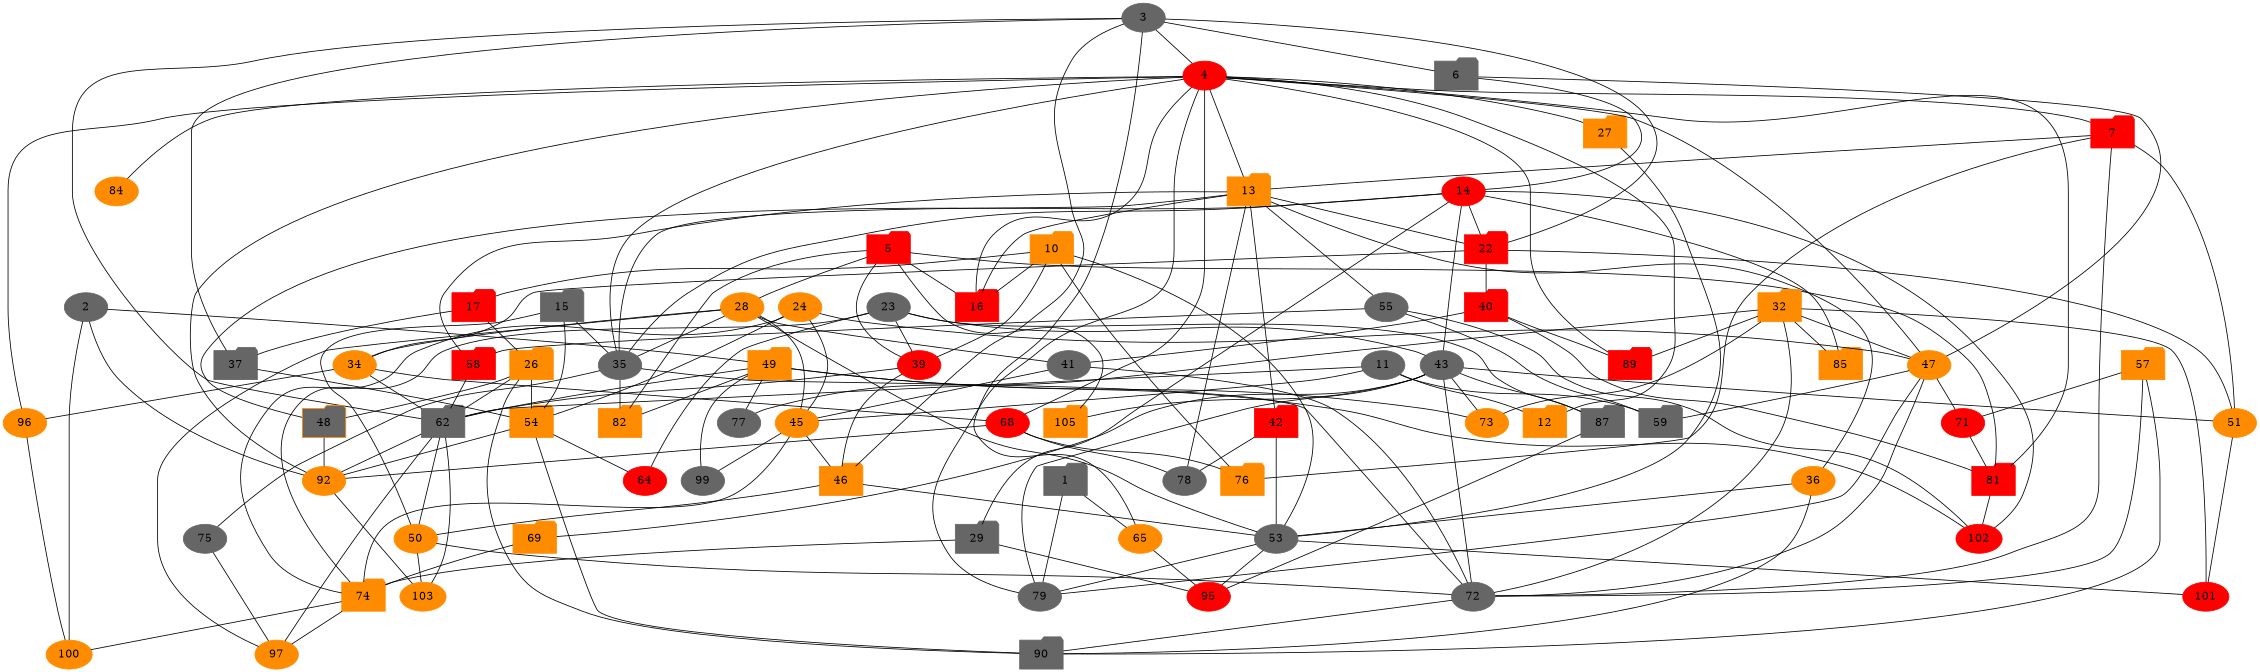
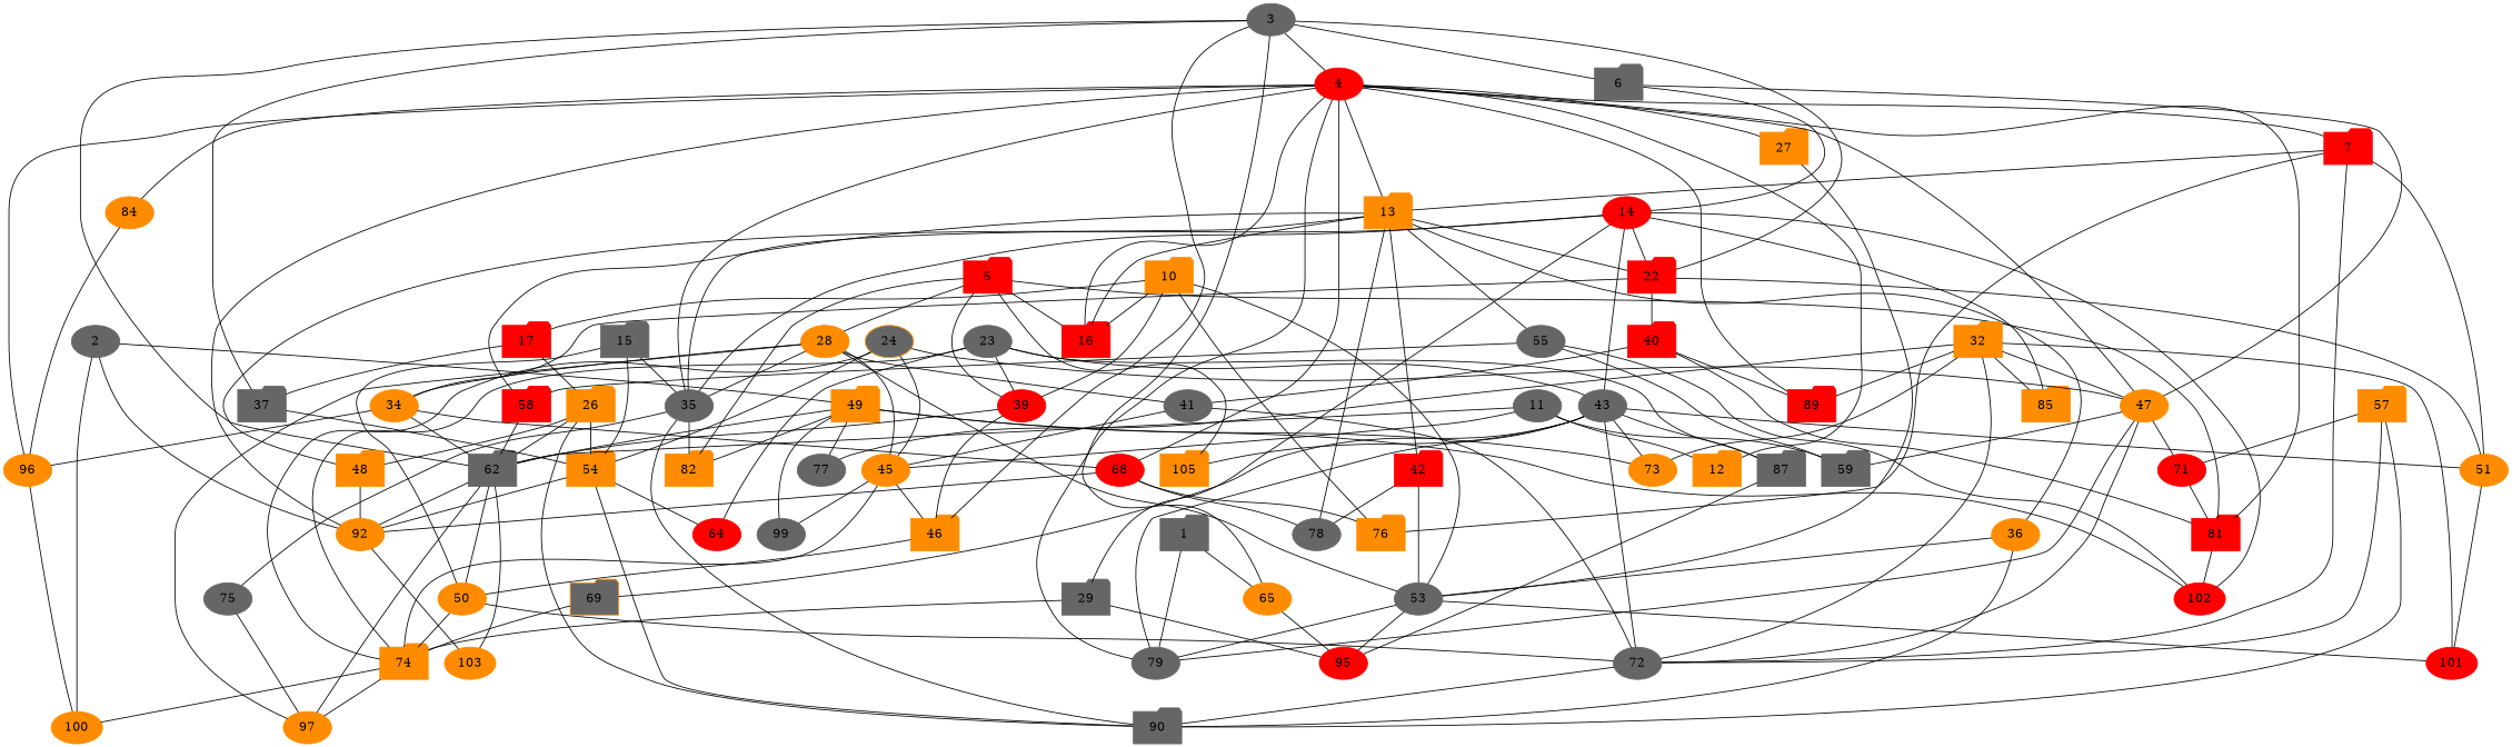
  graph {
    node [color=darkorange shape=ellipse style=filled]
    53 [color=gray40 super="+94+86"]
    79 [color=gray40]
    95 [color=red]
    101 [color=red]
    1 [color=gray40 shape=folder]
    65
    2 [color=gray40]
    49 [shape=folder]
    92
    100
    62 [color=gray40 shape=folder super="+108"]
    82 [shape=folder]
    102 [color=red]
    73
    77 [color=gray40]
    99 [color=gray40]
    103
    3 [color=gray40 super="+61"]
    4 [color=red super="+18+110+9"]
    6 [color=gray40 shape=folder super="+19"]
    22 [color=red shape=folder super="+44"]
    37 [color=gray40 shape=folder]
    46 [shape=folder super="+67"]
    7 [color=red shape=folder super="+80"]
    12 [shape=folder]
    13 [shape=folder super="+25"]
    16 [color=red shape=folder]
    27 [shape=folder]
    35 [color=gray40 super="+98"]
    47 [super="+60"]
    68 [color=red]
    81 [color=red shape=folder]
    84
    89 [color=red shape=folder]
    96
    14 [color=red super="+20"]
    51
    34 [super="+38+50"]
    40 [color=red shape=folder]
    54 [shape=folder super="+91"]
    n41 [label=50 super="+83"]
    97
    72 [color=gray40 super="+106"]
    76 [shape=folder]
    36
    42 [color=red shape=folder]
    55 [color=gray40]
    58 [color=red shape=folder]
    78 [color=gray40]
    75 [color=gray40]
    59 [color=gray40 shape=folder]
    71 [color=red]
    5 [color=red shape=folder super="+104"]
    28 [super="+30+33"]
    39 [color=red]
    105 [shape=folder]
    45 [super="+63+93"]
    41 [color=gray40]
    43 [color=gray40 super="+66"]
    29 [color=gray40 shape=folder]
-   48 [shape=folder fillcolor=gray40]
+   48 [shape=folder]
    85 [shape=folder]
    90 [color=gray40 shape=folder]
    87 [color=gray40 shape=folder]
-   69 [shape=folder]
+   69 [shape=folder fillcolor=gray40]
    10 [shape=folder]
    17 [color=red shape=folder]
    26 [shape=folder]
    74 [shape=folder super="+88"]
    11 [color=gray40]
    15 [color=gray40 shape=folder]
    64 [color=red]
    23 [color=gray40]
-   24
+   24 [fillcolor=gray40]
    32 [shape=folder]
    57 [shape=folder]
    53 -- 79
    53 -- 95
    53 -- 101
    1 -- 79
    1 -- 65
    65 -- 95
    2 -- 49
    2 -- 92
    2 -- 100
    49 -- 62
    49 -- 82
    49 -- 102
    49 -- 73
    49 -- 77
    49 -- 99
    92 -- 103
    62 -- 92
    62 -- 103
    62 -- n41
    62 -- 97
    3 -- 65
    3 -- 62
    3 -- 4
    3 -- 6 [weight=2]
    3 -- 22
    3 -- 37
    3 -- 46
    4 -- 79 [weight=2]
    4 -- 92
    4 -- 7
    4 -- 12
    4 -- 13 [weight=3]
    4 -- 16 [weight=2]
    4 -- 27
    4 -- 35
    4 -- 47
    4 -- 68
    4 -- 81
    4 -- 84
    4 -- 89
    4 -- 96
    6 -- 47
    6 -- 14
    22 -- 51
    22 -- 34
    22 -- 40
    37 -- 54
-   46 -- 53
    46 -- n41
    7 -- 13
    7 -- 51
    7 -- 72
    7 -- 76
    13 -- 22
    13 -- 16
    13 -- 35
    13 -- 36
    13 -- 42
    13 -- 55
    13 -- 58 [weight=2]
    13 -- 78
    27 -- 53
    35 -- 82
-   35 -- 72
+   35 -- 90
    35 -- 75
    47 -- 79
    47 -- 72
    47 -- 59
    47 -- 71
    68 -- 92
    68 -- 76
    68 -- 78
    81 -- 102
+   84 -- 96
    96 -- 100
    14 -- 102
    14 -- 22
    14 -- 35
    14 -- 43
    14 -- 29
    14 -- 48
    14 -- 85
    51 -- 101
    34 -- 62
    34 -- 68
    34 -- 96
    40 -- 81
    40 -- 89
    40 -- 41
    54 -- 92
    54 -- 90
    54 -- 64
    n41 -- 72
-   n41 -- 103
+   n41 -- 74
    72 -- 90
    36 -- 53
    36 -- 90
    42 -- 53
    42 -- 78
    55 -- 102
    55 -- 58
    55 -- 59
    58 -- 62
    75 -- 97
    71 -- 81
    5 -- 82
    5 -- 16
    5 -- 81
    5 -- 28
    5 -- 39
    5 -- 105
    28 -- 53
    28 -- 35
    28 -- 34
    28 -- 97
    28 -- 45
    28 -- 41
    39 -- 62
    39 -- 46
    45 -- 99
    45 -- 46
    45 -- 74
    41 -- 72
    41 -- 45
    43 -- 79
    43 -- 73
    43 -- 51
    43 -- 72
    43 -- 105
    43 -- 87
    43 -- 69
    29 -- 95
    29 -- 74 [weight=2]
    48 -- 92
    87 -- 95
    69 -- 74
    10 -- 53
    10 -- 16
    10 -- 76
    10 -- 39
    10 -- 17
    17 -- 37
    17 -- 26
    26 -- 62
    26 -- 54
    26 -- 48
    26 -- 90
    74 -- 100
    74 -- 97
    11 -- 62
    11 -- 12
    11 -- 59
    11 -- 45
    15 -- 35
    15 -- 54
    15 -- n41
    23 -- 39
    23 -- 43
    23 -- 87
    23 -- 74
    23 -- 64
    24 -- 47
    24 -- 54
    24 -- 45
    24 -- 74
    32 -- 101
    32 -- 73
    32 -- 77
    32 -- 47
    32 -- 89
    32 -- 72
    32 -- 85
    57 -- 72
    57 -- 71
    57 -- 90
  }
